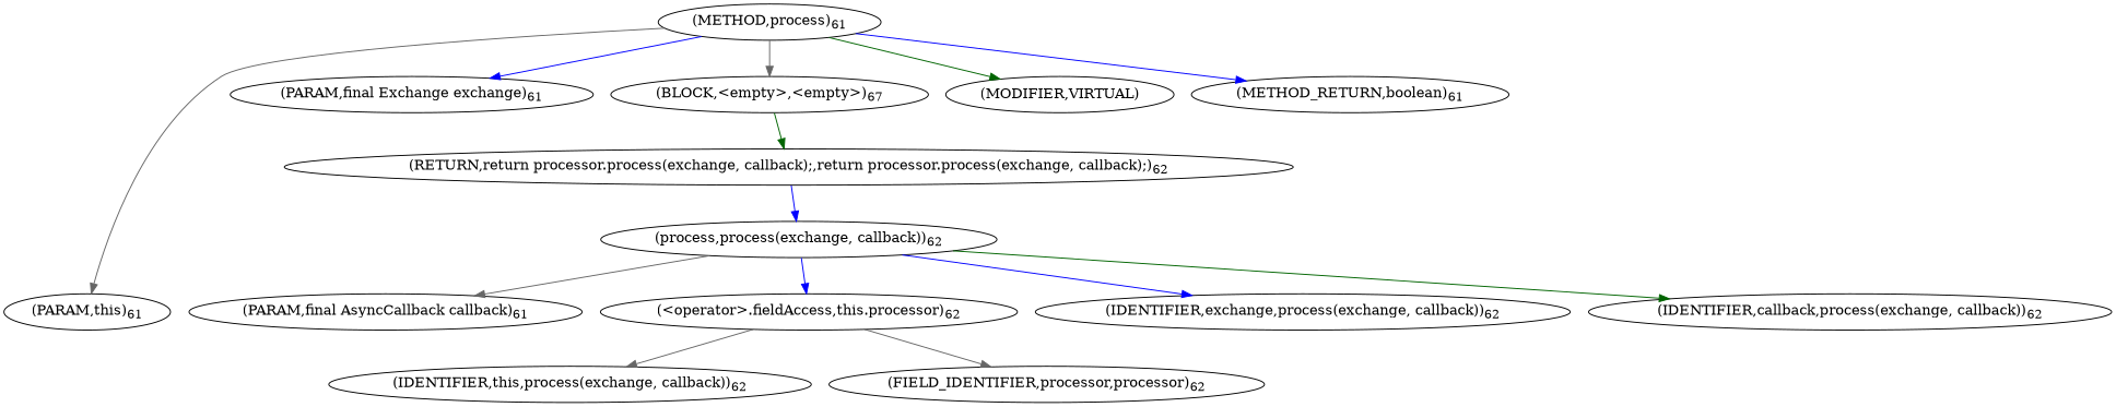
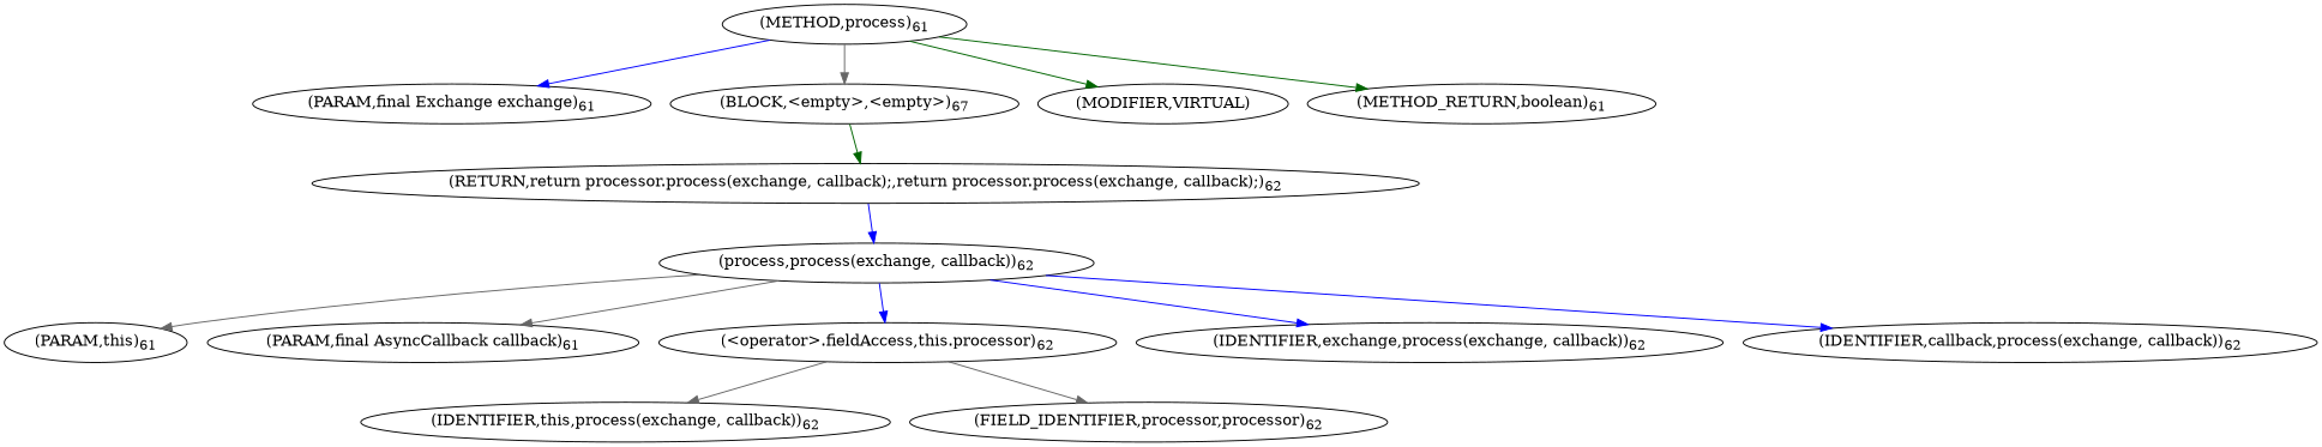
  digraph {
    edge [color=gray40]
    n1 [label=<(METHOD,process)<SUB>61</SUB>>]
    n2 [label=<(PARAM,this)<SUB>61</SUB>>]
    n3 [label=<(PARAM,final Exchange exchange)<SUB>61</SUB>>]
    n4 [label=<(BLOCK,&lt;empty&gt;,&lt;empty&gt;)<SUB>67</SUB>>]
    n5 [label=<(MODIFIER,VIRTUAL)>]
    n6 [label=<(METHOD_RETURN,boolean)<SUB>61</SUB>>]
    n7 [label=<(PARAM,final AsyncCallback callback)<SUB>61</SUB>>]
    n8 [label=<(RETURN,return processor.process(exchange, callback);,return processor.process(exchange, callback);)<SUB>62</SUB>>]
    n9 [label=<(process,process(exchange, callback))<SUB>62</SUB>>]
    n10 [label=<(&lt;operator&gt;.fieldAccess,this.processor)<SUB>62</SUB>>]
    n11 [label=<(IDENTIFIER,exchange,process(exchange, callback))<SUB>62</SUB>>]
    n12 [label=<(IDENTIFIER,callback,process(exchange, callback))<SUB>62</SUB>>]
    n13 [label=<(IDENTIFIER,this,process(exchange, callback))<SUB>62</SUB>>]
    n14 [label=<(FIELD_IDENTIFIER,processor,processor)<SUB>62</SUB>>]
-   n1 -> n2
+   n9 -> n2
    n1 -> n3 [color=blue]
    n1 -> n4
    n1 -> n5 [color=darkgreen]
-   n1 -> n6 [color=blue]
+   n1 -> n6 [color=darkgreen]
    n4 -> n8 [color=darkgreen]
    n8 -> n9 [color=blue]
    n9 -> n7
    n9 -> n10 [color=blue]
    n9 -> n11 [color=blue]
-   n9 -> n12 [color=darkgreen]
+   n9 -> n12 [color=blue]
    n10 -> n13
    n10 -> n14
  }
